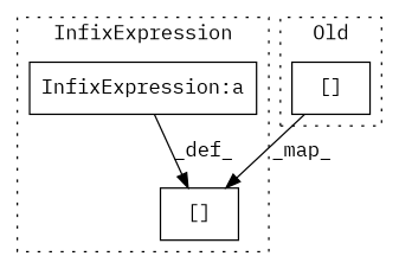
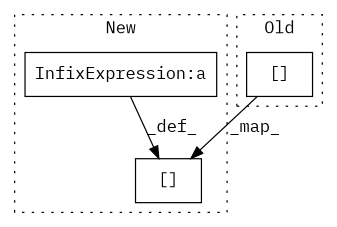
  digraph {
    fontname="IBM Plex Mono"
    node [a=2 l="2,1" shape=box fontname="IBM Plex Mono"]
    edge [fontname="IBM Plex Mono"]
    n1 [label="[]" s="6252,6255"]
    n2 [a=27 l=3 label="InfixExpression:a" s=6262]
    n3 [label="[]" s="6263,6266"]
    subgraph cluster_1 {
-     label=InfixExpression
+     label=New
      style=dotted
      n1
      n2
    }
    subgraph cluster_2 {
      label=Old
      style=dotted
      n3
    }
    n2 -> n1 [label=_def_]
    n3 -> n1 [label=_map_]
  }
